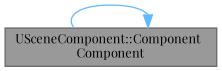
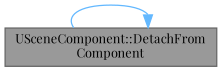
  digraph {
    rankdir=LR
    fontname="Playfair Display"
-   n1 [color=gray40 fillcolor=grey60 fontcolor=black fontname="Playfair Display" fontsize=10 height=0.2 label="USceneComponent::Component\lComponent" shape=box style=filled width=0.4]
+   n1 [color=gray40 fillcolor=grey60 fontcolor=black fontname="Playfair Display" fontsize=10 height=0.2 label="USceneComponent::DetachFrom\lComponent" shape=box style=filled width=0.4]
    n1 -> n1 [color=steelblue1 fontname="Playfair Display" fontsize=10 labelfontname=Helvetica labelfontsize=10 style=solid]
  }
